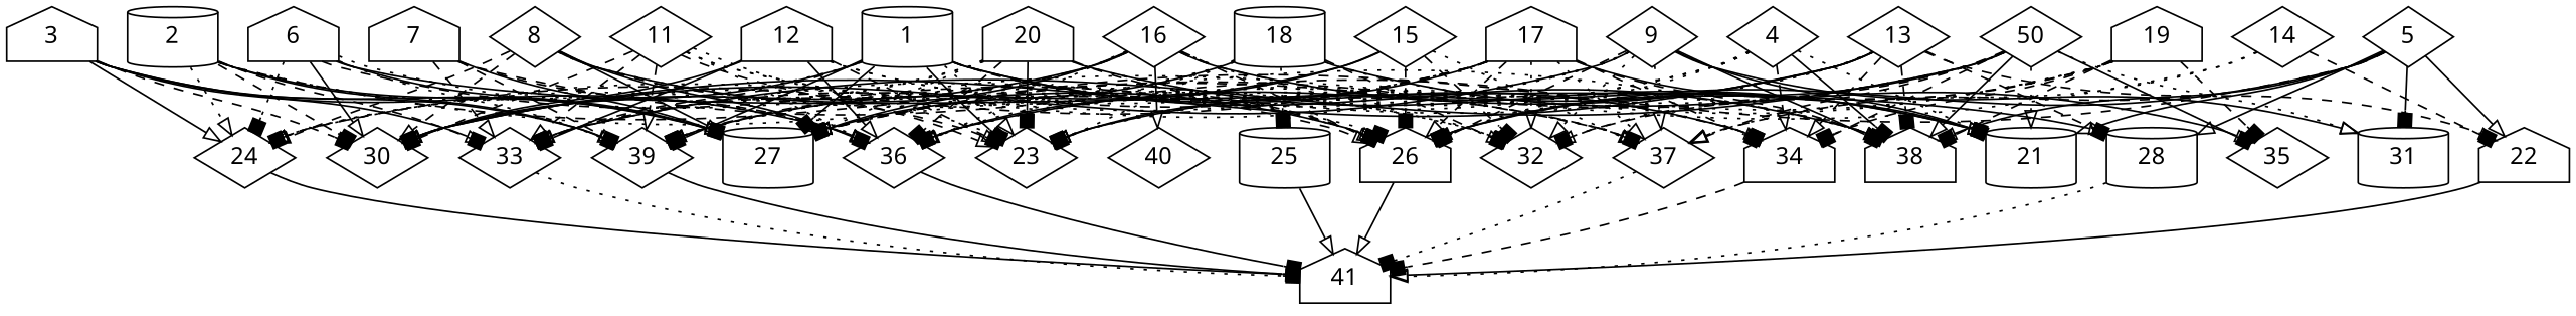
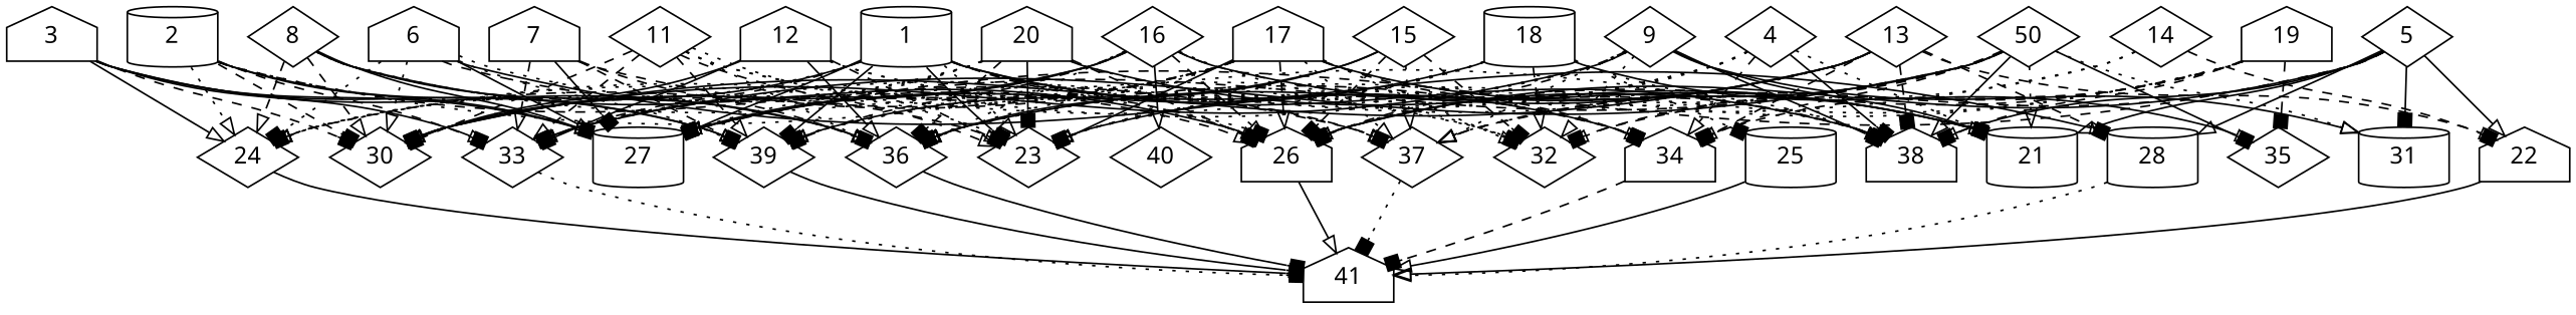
  digraph {
    fontname="Noto Sans"
    node [alpha=0.03 fontname="Noto Sans" shape=diamond]
    edge [arrowhead=onormal fontname="Noto Sans" style=solid]
    1 [expect_size=38336704674242584 shape=cylinder]
    23 [expect_size=1418398800192322048]
    24 [alpha=0.06 expect_size=1710259964255276105728]
    26 [alpha=0.15 expect_size=23065743510699788 shape=house]
    27 [alpha=0.17 expect_size=7253326589323333 shape=cylinder]
    30 [alpha=0.11 expect_size=991022746579494272]
    33 [alpha=0.11 expect_size=10120744602533594]
    34 [alpha=0.19 expect_size=728464753808437376 shape=house]
    37 [alpha=0.18 expect_size=1521169713966799]
    38 [alpha=0.05 expect_size=73288958449956159488 shape=house]
    39 [alpha=0.17 expect_size=12588607835234138]
    41 [alpha=0.01 expect_size=244050362441115107328 shape=house]
    2 [alpha=0.09 expect_size=2537122858563698 shape=cylinder]
    36 [alpha=0.01 expect_size=70673253870900084736]
    3 [alpha=0.05 expect_size=1027826752993420640256 shape=house]
    4 [alpha=0.02 expect_size=1853198420172618072064]
    21 [expect_size=183651133376081376 shape=cylinder]
    5 [alpha=0.12 expect_size=344959857351549952]
    22 [alpha=0.05 expect_size=41673115779573344 shape=house]
    28 [alpha=0.07 expect_size=2031529280737843871744 shape=cylinder]
    31 [alpha=0.18 expect_size=10789293313165926 shape=cylinder]
    6 [alpha=0.16 expect_size=694459946525992 shape=house]
    7 [expect_size=1968859207120068608 shape=house]
    8 [alpha=0.04 expect_size=292991450719061016576]
    32 [alpha=0.11 expect_size=50094998717083864]
    9 [alpha=0.14 expect_size=91875224076246816]
    n27 [alpha=0.19 expect_size=1364653014938979 label=50]
    35 [alpha=0.02 expect_size=22431499106123776000]
    11 [alpha=0.11 expect_size=625766619210986815488]
    12 [alpha=0.10 expect_size=1146151246982329216 shape=house]
    13 [alpha=0.16 expect_size=420705276488920576]
    14 [alpha=0.14 expect_size=1581028896404934400]
    15 [alpha=0.16 expect_size=2411795058332029]
    16 [alpha=0.14 expect_size=213099104400966720]
    40 [alpha=0.12 expect_size=1274492731468546048000]
    17 [alpha=0.13 expect_size=5920571402990664 shape=house]
    18 [alpha=0.02 expect_size=522717918458846976 shape=cylinder]
    25 [alpha=0.18 expect_size=4919867519274225 shape=cylinder]
    19 [alpha=0.13 expect_size=14306702935165380 shape=house]
    20 [alpha=0.05 expect_size=414656132808704000000 shape=house]
    1 -> 23 [arrowhead=box]
    1 -> 23 [style=dotted]
    1 -> 24 [style=dotted]
    1 -> 26 [arrowhead=box style=dashed]
    1 -> 27 [arrowhead=box]
    1 -> 30
    1 -> 33 [style=dashed]
    1 -> 34 [arrowhead=box]
    1 -> 37 [style=dashed]
    1 -> 38 [arrowhead=box]
    1 -> 39 [arrowhead=box]
    24 -> 41 [arrowhead=box]
    26 -> 41
    33 -> 41 [arrowhead=box style=dotted]
    34 -> 41 [arrowhead=box style=dashed]
    37 -> 41 [arrowhead=box style=dotted]
    39 -> 41 [arrowhead=box]
    2 -> 24 [style=dotted]
    2 -> 27 [arrowhead=box]
    2 -> 30 [arrowhead=box style=dashed]
    2 -> 33 [arrowhead=box style=dashed]
    2 -> 37 [style=dashed]
    2 -> 38 [style=dotted]
    2 -> 39
    2 -> 36 [style=dotted]
    36 -> 41 [arrowhead=box]
    3 -> 24
    3 -> 27
    3 -> 30 [arrowhead=box style=dashed]
    3 -> 33
    3 -> 39 [arrowhead=box]
    3 -> 36
    4 -> 26 [arrowhead=box style=dotted]
    4 -> 27 [style=dotted]
    4 -> 34 [style=dashed]
    4 -> 38 [arrowhead=box]
    4 -> 39 [arrowhead=box style=dotted]
    4 -> 36 [style=dotted]
    4 -> 21 [arrowhead=box style=dotted]
    5 -> 26 [arrowhead=box]
    5 -> 27 [style=dashed]
    5 -> 37 [style=dashed]
    5 -> 38
    5 -> 21
    5 -> 22
    5 -> 28
    5 -> 31 [arrowhead=box]
    22 -> 41
    28 -> 41 [style=dotted]
    6 -> 24 [arrowhead=box style=dotted]
    6 -> 26 [style=dashed]
    6 -> 26 [arrowhead=box style=dotted]
    6 -> 27
-   6 -> 30
+   6 -> 30 [style=dotted]
    6 -> 39 [arrowhead=box style=dotted]
    6 -> 28
    7 -> 27 [arrowhead=box]
    7 -> 33 [style=dashed]
    7 -> 34 [arrowhead=box style=dashed]
    7 -> 39 [style=dashed]
    7 -> 36 [style=dashed]
    8 -> 23 [arrowhead=box style=dashed]
    8 -> 24 [style=dashed]
    8 -> 26
    8 -> 27
    8 -> 30 [style=dashed]
    8 -> 36 [arrowhead=box]
    8 -> 32 [arrowhead=box style=dotted]
    9 -> 23 [arrowhead=box style=dotted]
    9 -> 24 [style=dotted]
    9 -> 26 [arrowhead=box style=dashed]
    9 -> 30
    9 -> 37 [style=dotted]
    9 -> 38 [arrowhead=box]
    9 -> 39 [arrowhead=box style=dotted]
    9 -> 21 [arrowhead=box]
    9 -> 31
    9 -> 32 [style=dotted]
    n27 -> 23 [arrowhead=box style=dotted]
    n27 -> 26 [arrowhead=box]
    n27 -> 27 [style=dashed]
    n27 -> 33 [arrowhead=box]
    n27 -> 34 [arrowhead=box style=dashed]
    n27 -> 37 [style=dashed]
    n27 -> 38
    n27 -> 36 [arrowhead=box style=dotted]
    n27 -> 21 [style=dotted]
    n27 -> 31 [style=dotted]
    n27 -> 32 [style=dashed]
    n27 -> 35 [arrowhead=box]
    11 -> 23 [style=dashed]
    11 -> 23 [arrowhead=box style=dotted]
    11 -> 26 [arrowhead=box style=dotted]
    11 -> 30 [arrowhead=box style=dashed]
    11 -> 33 [style=dashed]
    11 -> 37 [style=dotted]
    11 -> 39 [style=dashed]
    11 -> 36 [style=dotted]
    12 -> 23 [style=dashed]
    12 -> 30
    12 -> 33 [arrowhead=box]
    12 -> 37 [arrowhead=box style=dotted]
    12 -> 36
    12 -> 32 [arrowhead=box style=dotted]
    13 -> 23
    13 -> 26 [style=dotted]
    13 -> 30 [arrowhead=box]
    13 -> 33 [style=dotted]
    13 -> 34 [style=dashed]
    13 -> 38 [arrowhead=box style=dashed]
    13 -> 36 [arrowhead=box]
    13 -> 22 [style=dashed]
    13 -> 28 [arrowhead=box style=dashed]
    14 -> 37 [style=dotted]
    14 -> 39 [style=dotted]
    14 -> 22 [arrowhead=box style=dashed]
    15 -> 26 [arrowhead=box style=dashed]
    15 -> 37 [style=dotted]
    15 -> 39
    15 -> 36
    15 -> 32 [arrowhead=box style=dashed]
    16 -> 26 [style=dashed]
    16 -> 27 [arrowhead=box]
    16 -> 30 [arrowhead=box]
    16 -> 33 [arrowhead=box style=dashed]
    16 -> 38 [style=dashed]
    16 -> 39 [arrowhead=box style=dashed]
    16 -> 36 [style=dotted]
    16 -> 21
    16 -> 32 [arrowhead=box style=dotted]
    16 -> 40
    17 -> 23
    17 -> 24 [style=dashed]
    17 -> 26 [style=dashed]
    17 -> 27 [style=dashed]
    17 -> 30 [style=dotted]
    17 -> 33 [arrowhead=box style=dashed]
    17 -> 34 [arrowhead=box style=dashed]
    17 -> 37 [style=dotted]
    17 -> 38 [style=dashed]
+   17 -> 36 [style=dotted]
    17 -> 21 [arrowhead=box]
    17 -> 32 [style=dotted]
    18 -> 23 [arrowhead=box style=dotted]
    18 -> 24 [arrowhead=box style=dotted]
    18 -> 27
    18 -> 38 [style=dotted]
    18 -> 39 [style=dotted]
    18 -> 36 [style=dotted]
    18 -> 32 [style=dashed]
    18 -> 35
    18 -> 25 [arrowhead=box style=dotted]
    25 -> 41
    19 -> 23 [style=dotted]
    19 -> 26 [style=dashed]
    19 -> 34 [arrowhead=box style=dashed]
    19 -> 38 [arrowhead=box style=dashed]
    19 -> 36 [style=dotted]
    19 -> 32 [arrowhead=box style=dashed]
    19 -> 35 [arrowhead=box style=dashed]
    20 -> 23 [arrowhead=box]
    20 -> 24 [style=dotted]
    20 -> 26 [arrowhead=box style=dashed]
    20 -> 27 [arrowhead=box style=dotted]
    20 -> 33 [style=dotted]
    20 -> 34 [style=dotted]
    20 -> 36 [arrowhead=box style=dashed]
    20 -> 21
  }
